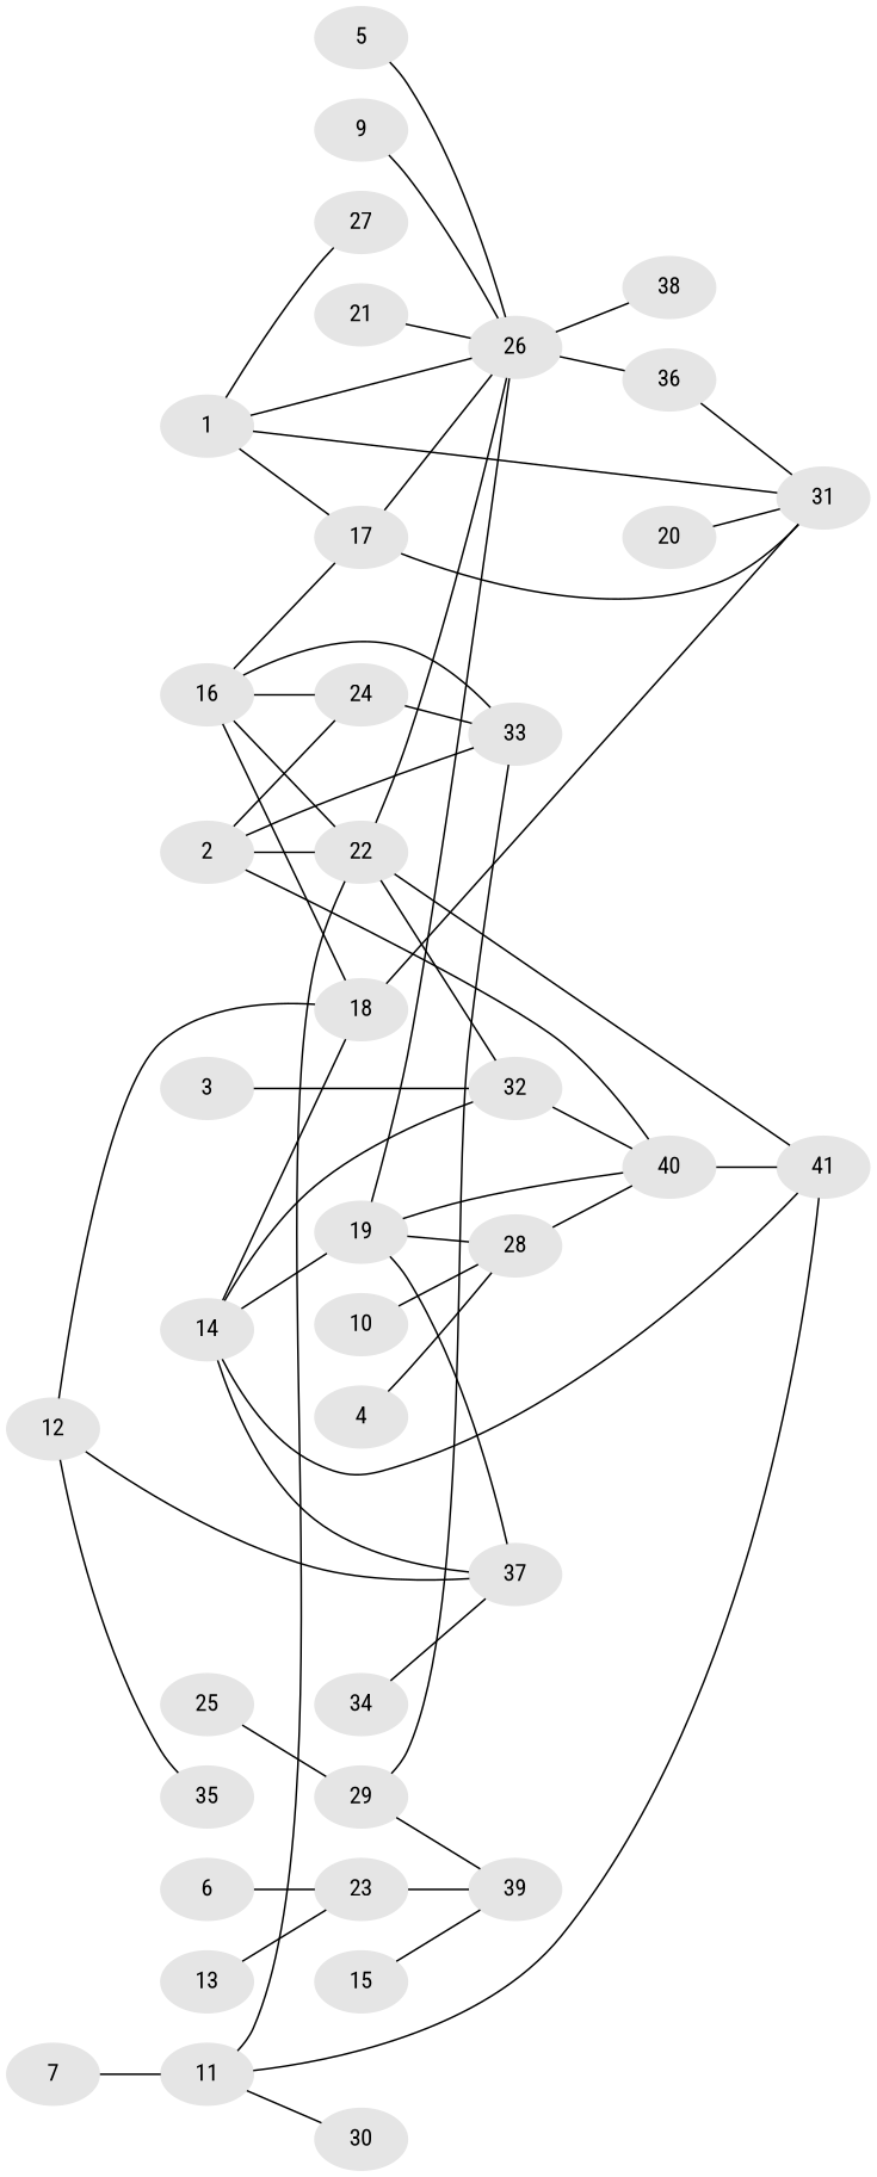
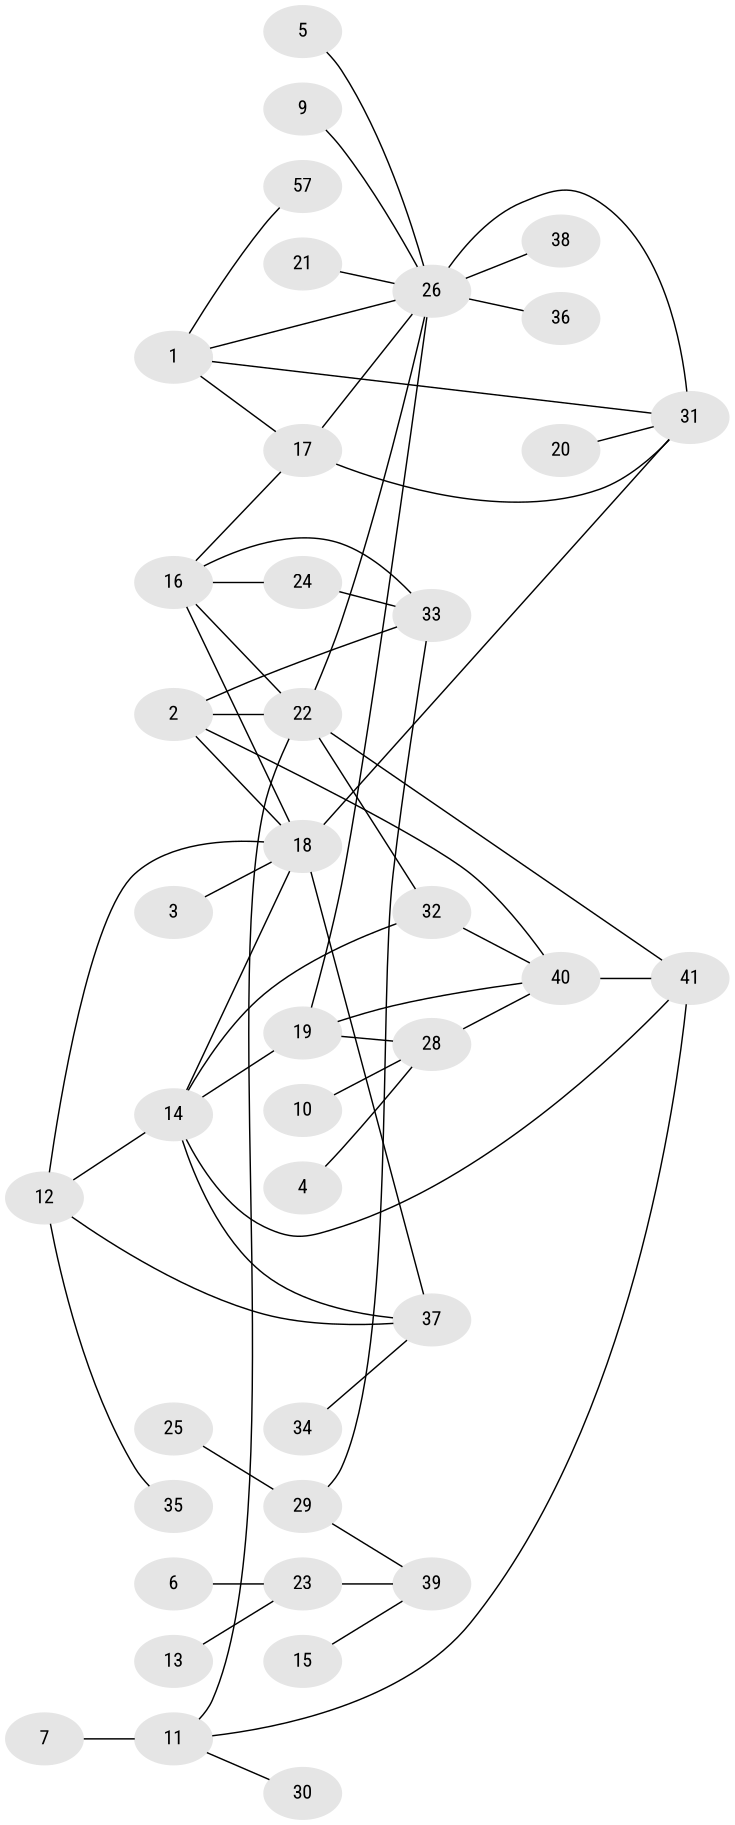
  graph {
    fontname="Roboto Condensed"
    rankdir=LR
    node [color=gray90 fontname="Roboto Condensed" style=filled]
    edge [fontname="Roboto Condensed" weight=1.0]
    1
    17
    26
-   27
+   27 [label=57]
    31
    36
    38
    2
    22
    24
    33
    40
    16
    18
    41
    32
    3
    37
    4
    28
    5
    6
    23
    39
    7
    11
    30
    9
    10
    12
    14
    35
    19
    13
    15
    20
    21
    25
    29
    34
    1 -- 17
    1 -- 26
    1 -- 27
    1 -- 31
    17 -- 26
    17 -- 31
-   36 -- 31
+   26 -- 31
    26 -- 36
    26 -- 38
    2 -- 22
-   2 -- 24
+   2 -- 18
    2 -- 33
    2 -- 40
    22 -- 26
    22 -- 41 [weight=2.0]
    22 -- 32
    24 -- 33
    40 -- 41
    16 -- 17
    16 -- 22
    16 -- 24
    16 -- 33
    16 -- 18
    18 -- 31
-   19 -- 37
+   18 -- 37
    32 -- 40
-   3 -- 32
+   3 -- 18
    4 -- 28
    28 -- 40 [weight=2.0]
    5 -- 26
    6 -- 23
    23 -- 39
    7 -- 11
    11 -- 22 [weight=2.0]
    11 -- 41
    11 -- 30
    9 -- 26
    10 -- 28
    12 -- 18
    12 -- 37
+   12 -- 14
    12 -- 35
    14 -- 18
    14 -- 41
    14 -- 32
    14 -- 37
    14 -- 19
    19 -- 26
    19 -- 40
    19 -- 28 [weight=2.0]
    13 -- 23
    15 -- 39
    20 -- 31
    21 -- 26
    25 -- 29
    29 -- 33
    29 -- 39
    34 -- 37
  }
